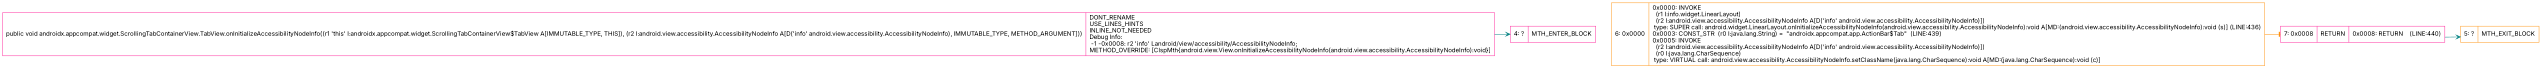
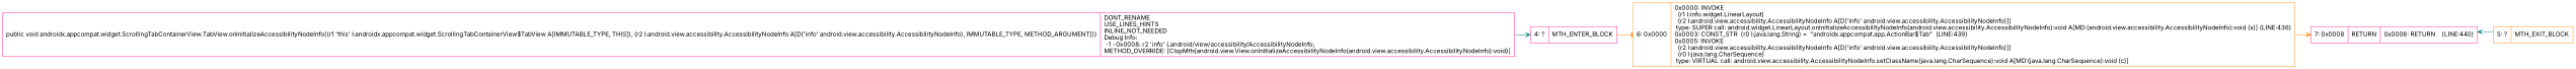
  digraph {
    fontname=Inter
    rankdir=LR
    node [color=deeppink fontname=Inter shape=record]
    edge [arrowhead=tee color=darkorange fontname=Inter]
    n1 [label="{4\:\ ?|MTH_ENTER_BLOCK\l}"]
    n2 [color=darkorange label="{6\:\ 0x0000|0x0000: INVOKE  \l  (r1 I:info.widget.LinearLayout)\l  (r2 I:android.view.accessibility.AccessibilityNodeInfo A[D('info' android.view.accessibility.AccessibilityNodeInfo)])\l type: SUPER call: android.widget.LinearLayout.onInitializeAccessibilityNodeInfo(android.view.accessibility.AccessibilityNodeInfo):void A[MD:(android.view.accessibility.AccessibilityNodeInfo):void (s)] (LINE:436)\l0x0003: CONST_STR  (r0 I:java.lang.String) =  \"androidx.appcompat.app.ActionBar$Tab\"  (LINE:439)\l0x0005: INVOKE  \l  (r2 I:android.view.accessibility.AccessibilityNodeInfo A[D('info' android.view.accessibility.AccessibilityNodeInfo)])\l  (r0 I:java.lang.CharSequence)\l type: VIRTUAL call: android.view.accessibility.AccessibilityNodeInfo.setClassName(java.lang.CharSequence):void A[MD:(java.lang.CharSequence):void (c)]\l}"]
    n3 [label="{7\:\ 0x0008|RETURN\l|0x0008: RETURN    (LINE:440)\l}"]
    n4 [color=darkorange label="{5\:\ ?|MTH_EXIT_BLOCK\l}"]
    n5 [label="{public void androidx.appcompat.widget.ScrollingTabContainerView.TabView.onInitializeAccessibilityNodeInfo((r1 'this' I:androidx.appcompat.widget.ScrollingTabContainerView$TabView A[IMMUTABLE_TYPE, THIS]), (r2 I:android.view.accessibility.AccessibilityNodeInfo A[D('info' android.view.accessibility.AccessibilityNodeInfo), IMMUTABLE_TYPE, METHOD_ARGUMENT]))  | DONT_RENAME\lUSE_LINES_HINTS\lINLINE_NOT_NEEDED\lDebug Info:\l  \-1 \-0x0008: r2 'info' Landroid\/view\/accessibility\/AccessibilityNodeInfo;\lMETHOD_OVERRIDE: [ClspMth\{android.view.View.onInitializeAccessibilityNodeInfo(android.view.accessibility.AccessibilityNodeInfo):void\}]\l}"]
-   n2 -> n3
-   n3 -> n4 [arrowhead=vee color=teal]
+   n1 -> n2
+   n2 -> n3 [arrowhead=vee]
+   n4 -> n3 [arrowhead=vee color=teal]
    n5 -> n1 [arrowhead=vee color=teal]
  }
